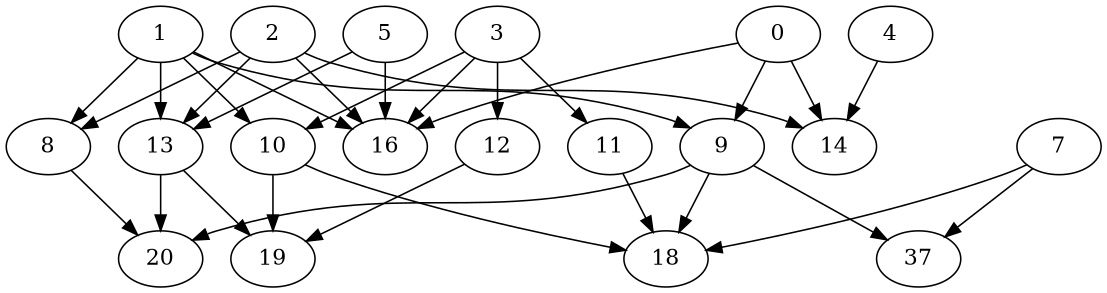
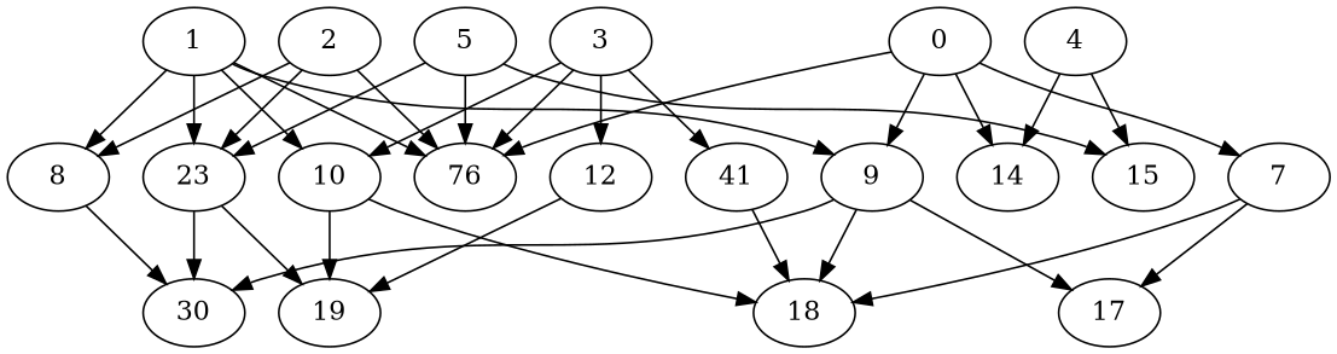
  digraph {
    node [alpha=0.06]
    1 [expect_size=42613760]
    8 [alpha=0.15 expect_size=30085120]
    9 [alpha=0.07 expect_size=44747776]
    10 [alpha=0.05 expect_size=51625984]
-   13 [expect_size=39011328]
-   16 [alpha=0.02 expect_size=48927744]
-   20 [alpha=0.05 expect_size=32024576]
-   17 [alpha=0.03 expect_size=34155520 label=37]
+   13 [expect_size=39011328 label=23]
+   16 [alpha=0.02 expect_size=48927744 label=76]
+   20 [alpha=0.05 expect_size=32024576 label=30]
+   17 [alpha=0.03 expect_size=34155520]
    18 [expect_size=28214272]
    19 [alpha=0.03 expect_size=15723520]
    2 [alpha=0.11 expect_size=23181312]
    14 [alpha=0.09 expect_size=32783360]
    3 [alpha=0.17 expect_size=20637696]
-   11 [alpha=0.02 expect_size=46369792]
+   11 [alpha=0.02 expect_size=46369792 label=41]
    12 [alpha=0.18 expect_size=13655040]
    4 [alpha=0.11 expect_size=11167744]
+   15 [alpha=0.04 expect_size=11953152]
    5 [alpha=0.16 expect_size=35120128]
    n19 [alpha=0.14 expect_size=36583424 label=0]
    7 [alpha=0.17 expect_size=5731328]
    1 -> 8
    1 -> 9
    1 -> 10
    1 -> 13
    1 -> 16
    8 -> 20
    9 -> 20
    9 -> 17
    9 -> 18
    10 -> 18
    10 -> 19
    13 -> 20
    13 -> 19
    2 -> 8
    2 -> 13
    2 -> 16
-   2 -> 14
    3 -> 10
    3 -> 16
    3 -> 11
    3 -> 12
    11 -> 18
    12 -> 19
    4 -> 14
+   4 -> 15
    5 -> 13
    5 -> 16
+   5 -> 15
    n19 -> 9
    n19 -> 16
    n19 -> 14
+   n19 -> 7
    7 -> 17
    7 -> 18
  }
